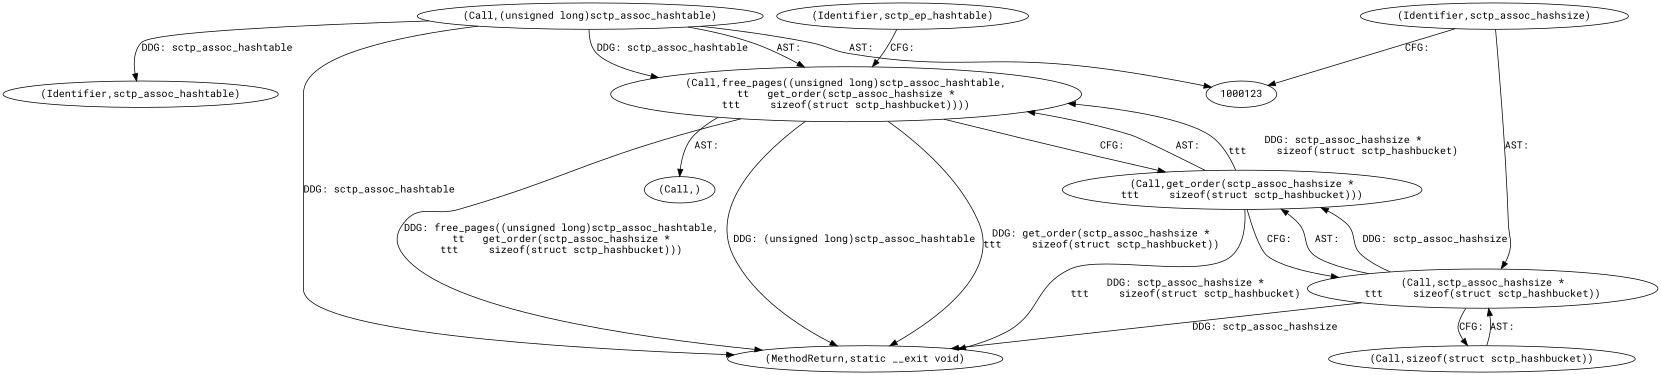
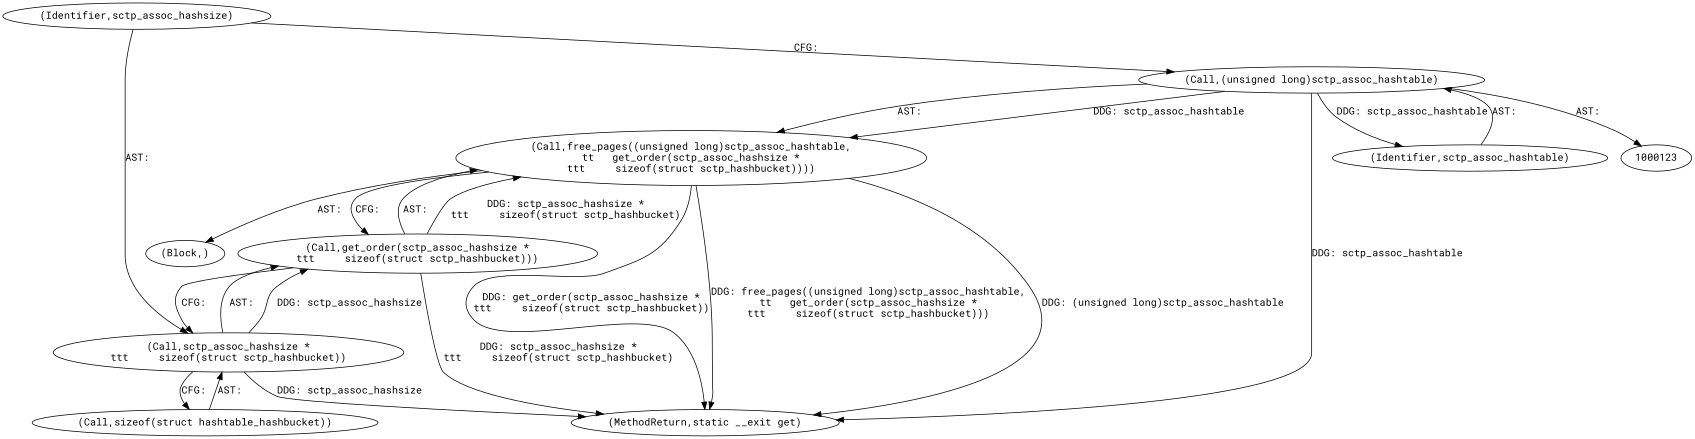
  digraph {
    fontname="Roboto Mono"
    node [fontname="Roboto Mono"]
    edge [fontname="Roboto Mono"]
    n1 [label="(Call,free_pages((unsigned long)sctp_assoc_hashtable,\n\t\t   get_order(sctp_assoc_hashsize *\n\t\t\t     sizeof(struct sctp_hashbucket))))"]
    n2 [label="(Call,get_order(sctp_assoc_hashsize *\n\t\t\t     sizeof(struct sctp_hashbucket)))"]
-   n3 [label="(Call,)"]
-   n4 [label="(MethodReturn,static __exit void)"]
+   n3 [label="(Block,)"]
+   n4 [label="(MethodReturn,static __exit get)"]
    n5 [label="(Call,sctp_assoc_hashsize *\n\t\t\t     sizeof(struct sctp_hashbucket))"]
    n6 [label="(Call,(unsigned long)sctp_assoc_hashtable)"]
    n7 [label="(Identifier,sctp_assoc_hashtable)"]
    1000123
-   n9 [label="(Call,sizeof(struct sctp_hashbucket))"]
-   n10 [label="(Identifier,sctp_ep_hashtable)"]
+   n9 [label="(Call,sizeof(struct hashtable_hashbucket))"]
    n11 [label="(Identifier,sctp_assoc_hashsize)"]
    n1 -> n2 [label="CFG: "]
    n1 -> n3 [label="AST: "]
    n1 -> n4 [label="DDG: get_order(sctp_assoc_hashsize *\n\t\t\t     sizeof(struct sctp_hashbucket))"]
    n1 -> n4 [label="DDG: free_pages((unsigned long)sctp_assoc_hashtable,\n\t\t   get_order(sctp_assoc_hashsize *\n\t\t\t     sizeof(struct sctp_hashbucket)))"]
    n1 -> n4 [label="DDG: (unsigned long)sctp_assoc_hashtable"]
    n2 -> n1 [label="AST: "]
    n2 -> n1 [label="DDG: sctp_assoc_hashsize *\n\t\t\t     sizeof(struct sctp_hashbucket)"]
    n2 -> n4 [label="DDG: sctp_assoc_hashsize *\n\t\t\t     sizeof(struct sctp_hashbucket)"]
    n2 -> n5 [label="CFG: "]
    n5 -> n2 [label="AST: "]
    n5 -> n2 [label="DDG: sctp_assoc_hashsize"]
    n5 -> n4 [label="DDG: sctp_assoc_hashsize"]
    n5 -> n9 [label="CFG: "]
    n6 -> n1 [label="AST: "]
    n6 -> n1 [label="DDG: sctp_assoc_hashtable"]
    n6 -> n4 [label="DDG: sctp_assoc_hashtable"]
    n6 -> n7 [label="DDG: sctp_assoc_hashtable"]
    n6 -> 1000123 [label="AST: "]
+   n7 -> n6 [label="AST: "]
    n9 -> n5 [label="AST: "]
-   n10 -> n1 [label="CFG: "]
    n11 -> n5 [label="AST: "]
-   n11 -> 1000123 [label="CFG: "]
+   n11 -> n6 [label="CFG: "]
  }
